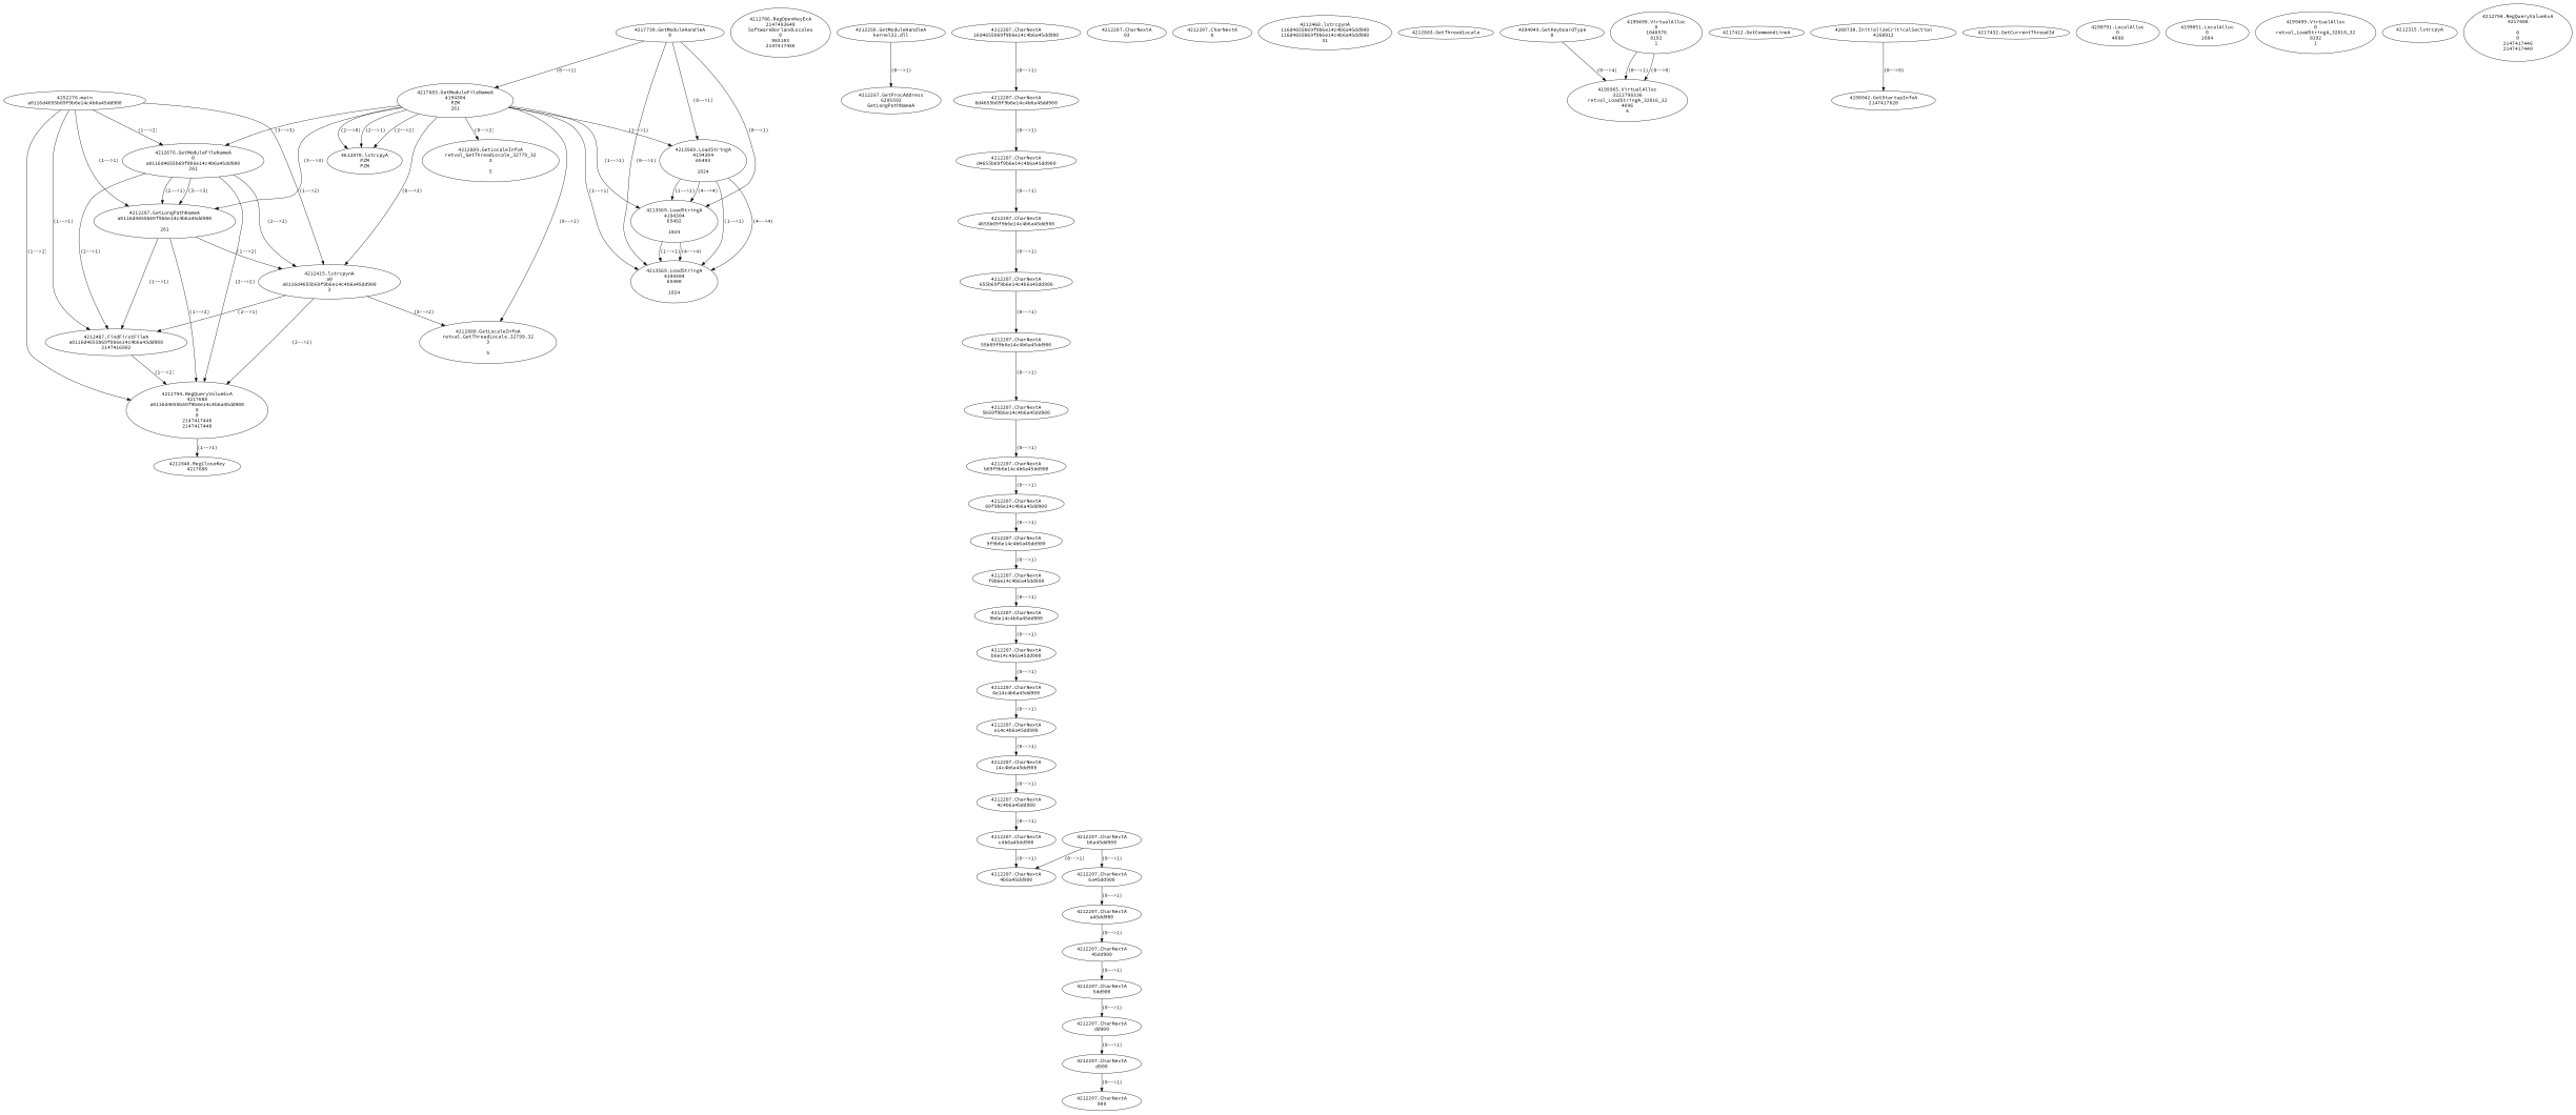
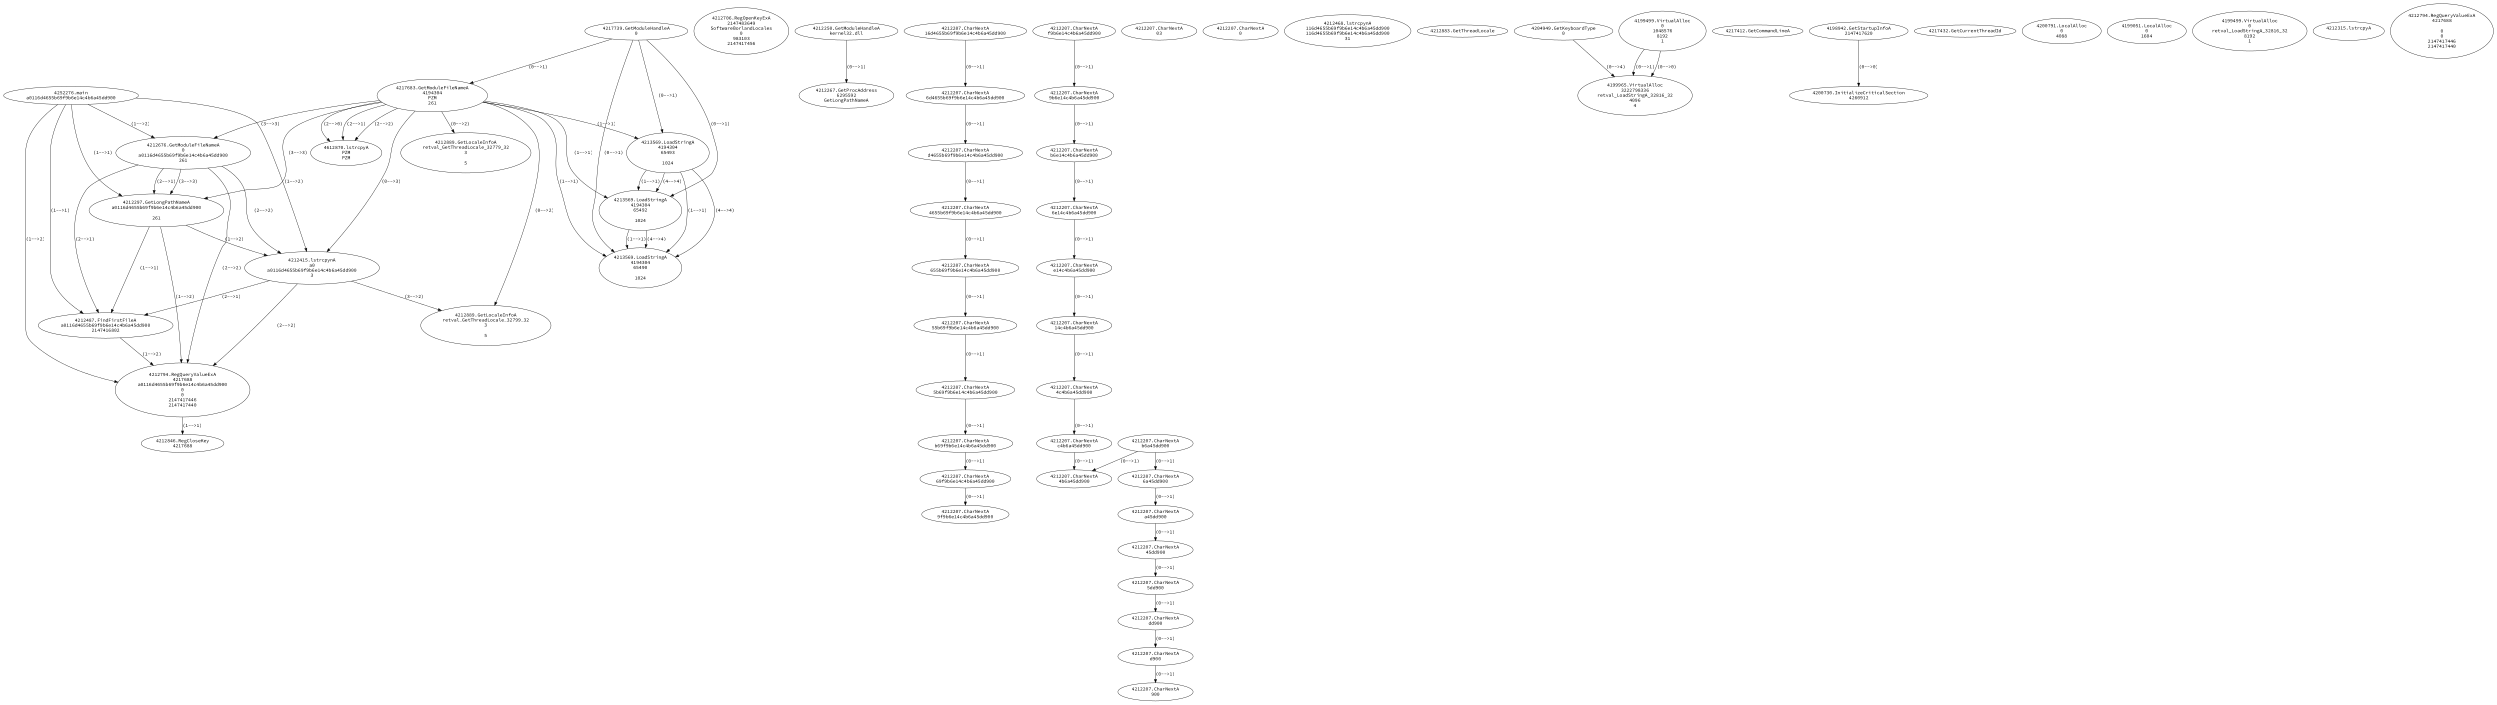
  digraph {
    fontname="Source Code Pro"
    node [fontname="Source Code Pro"]
    edge [fontname="Source Code Pro"]
    n1 [label="4252276.main\na0116d4655b69f9b6e14c4b6a45dd900"]
    n2 [label="4212676.GetModuleFileNameA\n0\na0116d4655b69f9b6e14c4b6a45dd900\n261"]
    n3 [label="4212297.GetLongPathNameA\na0116d4655b69f9b6e14c4b6a45dd900\n\n261"]
    n4 [label="4212415.lstrcpynA\na0\na0116d4655b69f9b6e14c4b6a45dd900\n3"]
    n5 [label="4212487.FindFirstFileA\na0116d4655b69f9b6e14c4b6a45dd900\n2147416802"]
    n6 [label="4212794.RegQueryValueExA\n4217688\na0116d4655b69f9b6e14c4b6a45dd900\n0\n0\n2147417446\n2147417440"]
    n7 [label="4212889.GetLocaleInfoA\nretval_GetThreadLocale_32799_32\n3\n\n5"]
    n8 [label="4212846.RegCloseKey\n4217688"]
    n9 [label="4217739.GetModuleHandleA\n0"]
    n10 [label="4217683.GetModuleFileNameA\n4194304\nPZM\n261"]
    n11 [label="4213569.LoadStringA\n4194304\n65493\n\n1024"]
    n12 [label="4213569.LoadStringA\n4194304\n65492\n\n1024"]
    n13 [label="4213569.LoadStringA\n4194304\n65490\n\n1024"]
    n14 [label="4612870.lstrcpyA\nPZM\nPZM"]
    n15 [label="4212889.GetLocaleInfoA\nretval_GetThreadLocale_32779_32\n3\n\n5"]
    n16 [label="4212706.RegOpenKeyExA\n2147483649\nSoftware\Borland\Locales\n0\n983103\n2147417456"]
    n17 [label="4212250.GetModuleHandleA\nkernel32.dll"]
    n18 [label="4212267.GetProcAddress\n6295592\nGetLongPathNameA"]
    n19 [label="4212207.CharNextA\n16d4655b69f9b6e14c4b6a45dd900"]
    n20 [label="4212207.CharNextA\n6d4655b69f9b6e14c4b6a45dd900"]
    n21 [label="4212207.CharNextA\nd4655b69f9b6e14c4b6a45dd900"]
    n22 [label="4212207.CharNextA\n4655b69f9b6e14c4b6a45dd900"]
    n23 [label="4212207.CharNextA\n655b69f9b6e14c4b6a45dd900"]
    n24 [label="4212207.CharNextA\n55b69f9b6e14c4b6a45dd900"]
    n25 [label="4212207.CharNextA\n5b69f9b6e14c4b6a45dd900"]
    n26 [label="4212207.CharNextA\nb69f9b6e14c4b6a45dd900"]
    n27 [label="4212207.CharNextA\n69f9b6e14c4b6a45dd900"]
    n28 [label="4212207.CharNextA\n9f9b6e14c4b6a45dd900"]
    n29 [label="4212207.CharNextA\nf9b6e14c4b6a45dd900"]
    n30 [label="4212207.CharNextA\n9b6e14c4b6a45dd900"]
    n31 [label="4212207.CharNextA\nb6e14c4b6a45dd900"]
    n32 [label="4212207.CharNextA\n6e14c4b6a45dd900"]
    n33 [label="4212207.CharNextA\ne14c4b6a45dd900"]
    n34 [label="4212207.CharNextA\n14c4b6a45dd900"]
    n35 [label="4212207.CharNextA\n4c4b6a45dd900"]
    n36 [label="4212207.CharNextA\nc4b6a45dd900"]
    n37 [label="4212207.CharNextA\n4b6a45dd900"]
    n38 [label="4212207.CharNextA\nb6a45dd900"]
    n39 [label="4212207.CharNextA\n6a45dd900"]
    n40 [label="4212207.CharNextA\na45dd900"]
    n41 [label="4212207.CharNextA\n45dd900"]
    n42 [label="4212207.CharNextA\n5dd900"]
    n43 [label="4212207.CharNextA\ndd900"]
    n44 [label="4212207.CharNextA\nd900"]
    n45 [label="4212207.CharNextA\n900"]
    n46 [label="4212207.CharNextA\n03"]
    n47 [label="4212207.CharNextA\n0"]
    n48 [label="4212468.lstrcpynA\n116d4655b69f9b6e14c4b6a45dd900\n116d4655b69f9b6e14c4b6a45dd900\n31"]
    n49 [label="4212883.GetThreadLocale\n"]
    n50 [label="4204949.GetKeyboardType\n0"]
    n51 [label="4199965.VirtualAlloc\n3222798336\nretval_LoadStringA_32816_32\n4096\n4"]
    n52 [label="4217412.GetCommandLineA\n"]
    n53 [label="4198942.GetStartupInfoA\n2147417620"]
    n54 [label="4200730.InitializeCriticalSection\n4260912"]
    n55 [label="4217432.GetCurrentThreadId\n"]
    n56 [label="4200791.LocalAlloc\n0\n4088"]
    n57 [label="4199499.VirtualAlloc\n0\n1048576\n8192\n1"]
    n58 [label="4199051.LocalAlloc\n0\n1604"]
    n59 [label="4199499.VirtualAlloc\n0\nretval_LoadStringA_32816_32\n8192\n1"]
    n60 [label="4212315.lstrcpyA\n\n"]
    n61 [label="4212794.RegQueryValueExA\n4217688\n\n0\n0\n2147417446\n2147417440"]
    n1 -> n2 [label="(1-->2)"]
    n1 -> n3 [label="(1-->1)"]
    n1 -> n4 [label="(1-->2)"]
    n1 -> n5 [label="(1-->1)"]
    n1 -> n6 [label="(1-->2)"]
    n2 -> n3 [label="(2-->1)"]
    n2 -> n3 [label="(3-->3)"]
    n2 -> n4 [label="(2-->2)"]
    n2 -> n5 [label="(2-->1)"]
    n2 -> n6 [label="(2-->2)"]
    n3 -> n4 [label="(1-->2)"]
    n3 -> n5 [label="(1-->1)"]
    n3 -> n6 [label="(1-->2)"]
    n4 -> n5 [label="(2-->1)"]
    n4 -> n6 [label="(2-->2)"]
    n4 -> n7 [label="(3-->2)"]
    n5 -> n6 [label="(1-->2)"]
    n6 -> n8 [label="(1-->1)"]
    n9 -> n10 [label="(0-->1)"]
    n9 -> n11 [label="(0-->1)"]
    n9 -> n12 [label="(0-->1)"]
    n9 -> n13 [label="(0-->1)"]
    n10 -> n2 [label="(3-->3)"]
    n10 -> n3 [label="(3-->3)"]
    n10 -> n4 [label="(0-->3)"]
    n10 -> n7 [label="(0-->2)"]
    n10 -> n11 [label="(1-->1)"]
    n10 -> n12 [label="(1-->1)"]
    n10 -> n13 [label="(1-->1)"]
    n10 -> n14 [label="(2-->1)"]
    n10 -> n14 [label="(2-->2)"]
    n10 -> n14 [label="(2-->0)"]
    n10 -> n15 [label="(0-->2)"]
    n11 -> n12 [label="(1-->1)"]
    n11 -> n12 [label="(4-->4)"]
    n11 -> n13 [label="(1-->1)"]
    n11 -> n13 [label="(4-->4)"]
    n12 -> n13 [label="(1-->1)"]
    n12 -> n13 [label="(4-->4)"]
    n17 -> n18 [label="(0-->1)"]
    n19 -> n20 [label="(0-->1)"]
    n20 -> n21 [label="(0-->1)"]
    n21 -> n22 [label="(0-->1)"]
    n22 -> n23 [label="(0-->1)"]
    n23 -> n24 [label="(0-->1)"]
    n24 -> n25 [label="(0-->1)"]
    n25 -> n26 [label="(0-->1)"]
    n26 -> n27 [label="(0-->1)"]
    n27 -> n28 [label="(0-->1)"]
-   n28 -> n29 [label="(0-->1)"]
    n29 -> n30 [label="(0-->1)"]
    n30 -> n31 [label="(0-->1)"]
    n31 -> n32 [label="(0-->1)"]
    n32 -> n33 [label="(0-->1)"]
    n33 -> n34 [label="(0-->1)"]
    n34 -> n35 [label="(0-->1)"]
    n35 -> n36 [label="(0-->1)"]
    n36 -> n37 [label="(0-->1)"]
    n38 -> n37 [label="(0-->1)"]
    n38 -> n39 [label="(0-->1)"]
    n39 -> n40 [label="(0-->1)"]
    n40 -> n41 [label="(0-->1)"]
    n41 -> n42 [label="(0-->1)"]
    n42 -> n43 [label="(0-->1)"]
    n43 -> n44 [label="(0-->1)"]
    n44 -> n45 [label="(0-->1)"]
    n50 -> n51 [label="(0-->4)"]
-   n54 -> n53 [label="(0-->0)"]
+   n53 -> n54 [label="(0-->0)"]
    n57 -> n51 [label="(0-->1)"]
    n57 -> n51 [label="(0-->0)"]
  }
